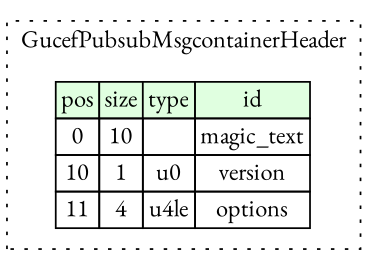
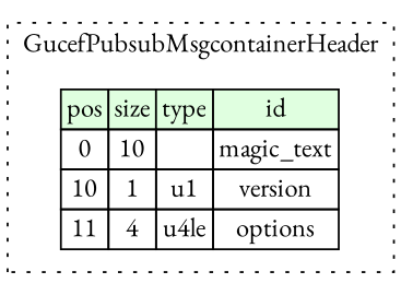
  digraph {
    rankdir=LR
    fontname="EB Garamond"
-   n1 [label=<<TABLE BORDER="0" CELLBORDER="1" CELLSPACING="0"> 			<TR><TD BGCOLOR="#E0FFE0">pos</TD><TD BGCOLOR="#E0FFE0">size</TD><TD BGCOLOR="#E0FFE0">type</TD><TD BGCOLOR="#E0FFE0">id</TD></TR> 			<TR><TD PORT="magic_text_pos">0</TD><TD PORT="magic_text_size">10</TD><TD></TD><TD PORT="magic_text_type">magic_text</TD></TR> 			<TR><TD PORT="version_pos">10</TD><TD PORT="version_size">1</TD><TD>u0</TD><TD PORT="version_type">version</TD></TR> 			<TR><TD PORT="options_pos">11</TD><TD PORT="options_size">4</TD><TD>u4le</TD><TD PORT="options_type">options</TD></TR> 		</TABLE>> shape=plaintext fontname="EB Garamond"]
+   n1 [label=<<TABLE BORDER="0" CELLBORDER="1" CELLSPACING="0"> 			<TR><TD BGCOLOR="#E0FFE0">pos</TD><TD BGCOLOR="#E0FFE0">size</TD><TD BGCOLOR="#E0FFE0">type</TD><TD BGCOLOR="#E0FFE0">id</TD></TR> 			<TR><TD PORT="magic_text_pos">0</TD><TD PORT="magic_text_size">10</TD><TD></TD><TD PORT="magic_text_type">magic_text</TD></TR> 			<TR><TD PORT="version_pos">10</TD><TD PORT="version_size">1</TD><TD>u1</TD><TD PORT="version_type">version</TD></TR> 			<TR><TD PORT="options_pos">11</TD><TD PORT="options_size">4</TD><TD>u4le</TD><TD PORT="options_type">options</TD></TR> 		</TABLE>> shape=plaintext fontname="EB Garamond"]
    subgraph cluster_1 {
      label=GucefPubsubMsgcontainerHeader
      style=dotted
      n1
    }
  }
